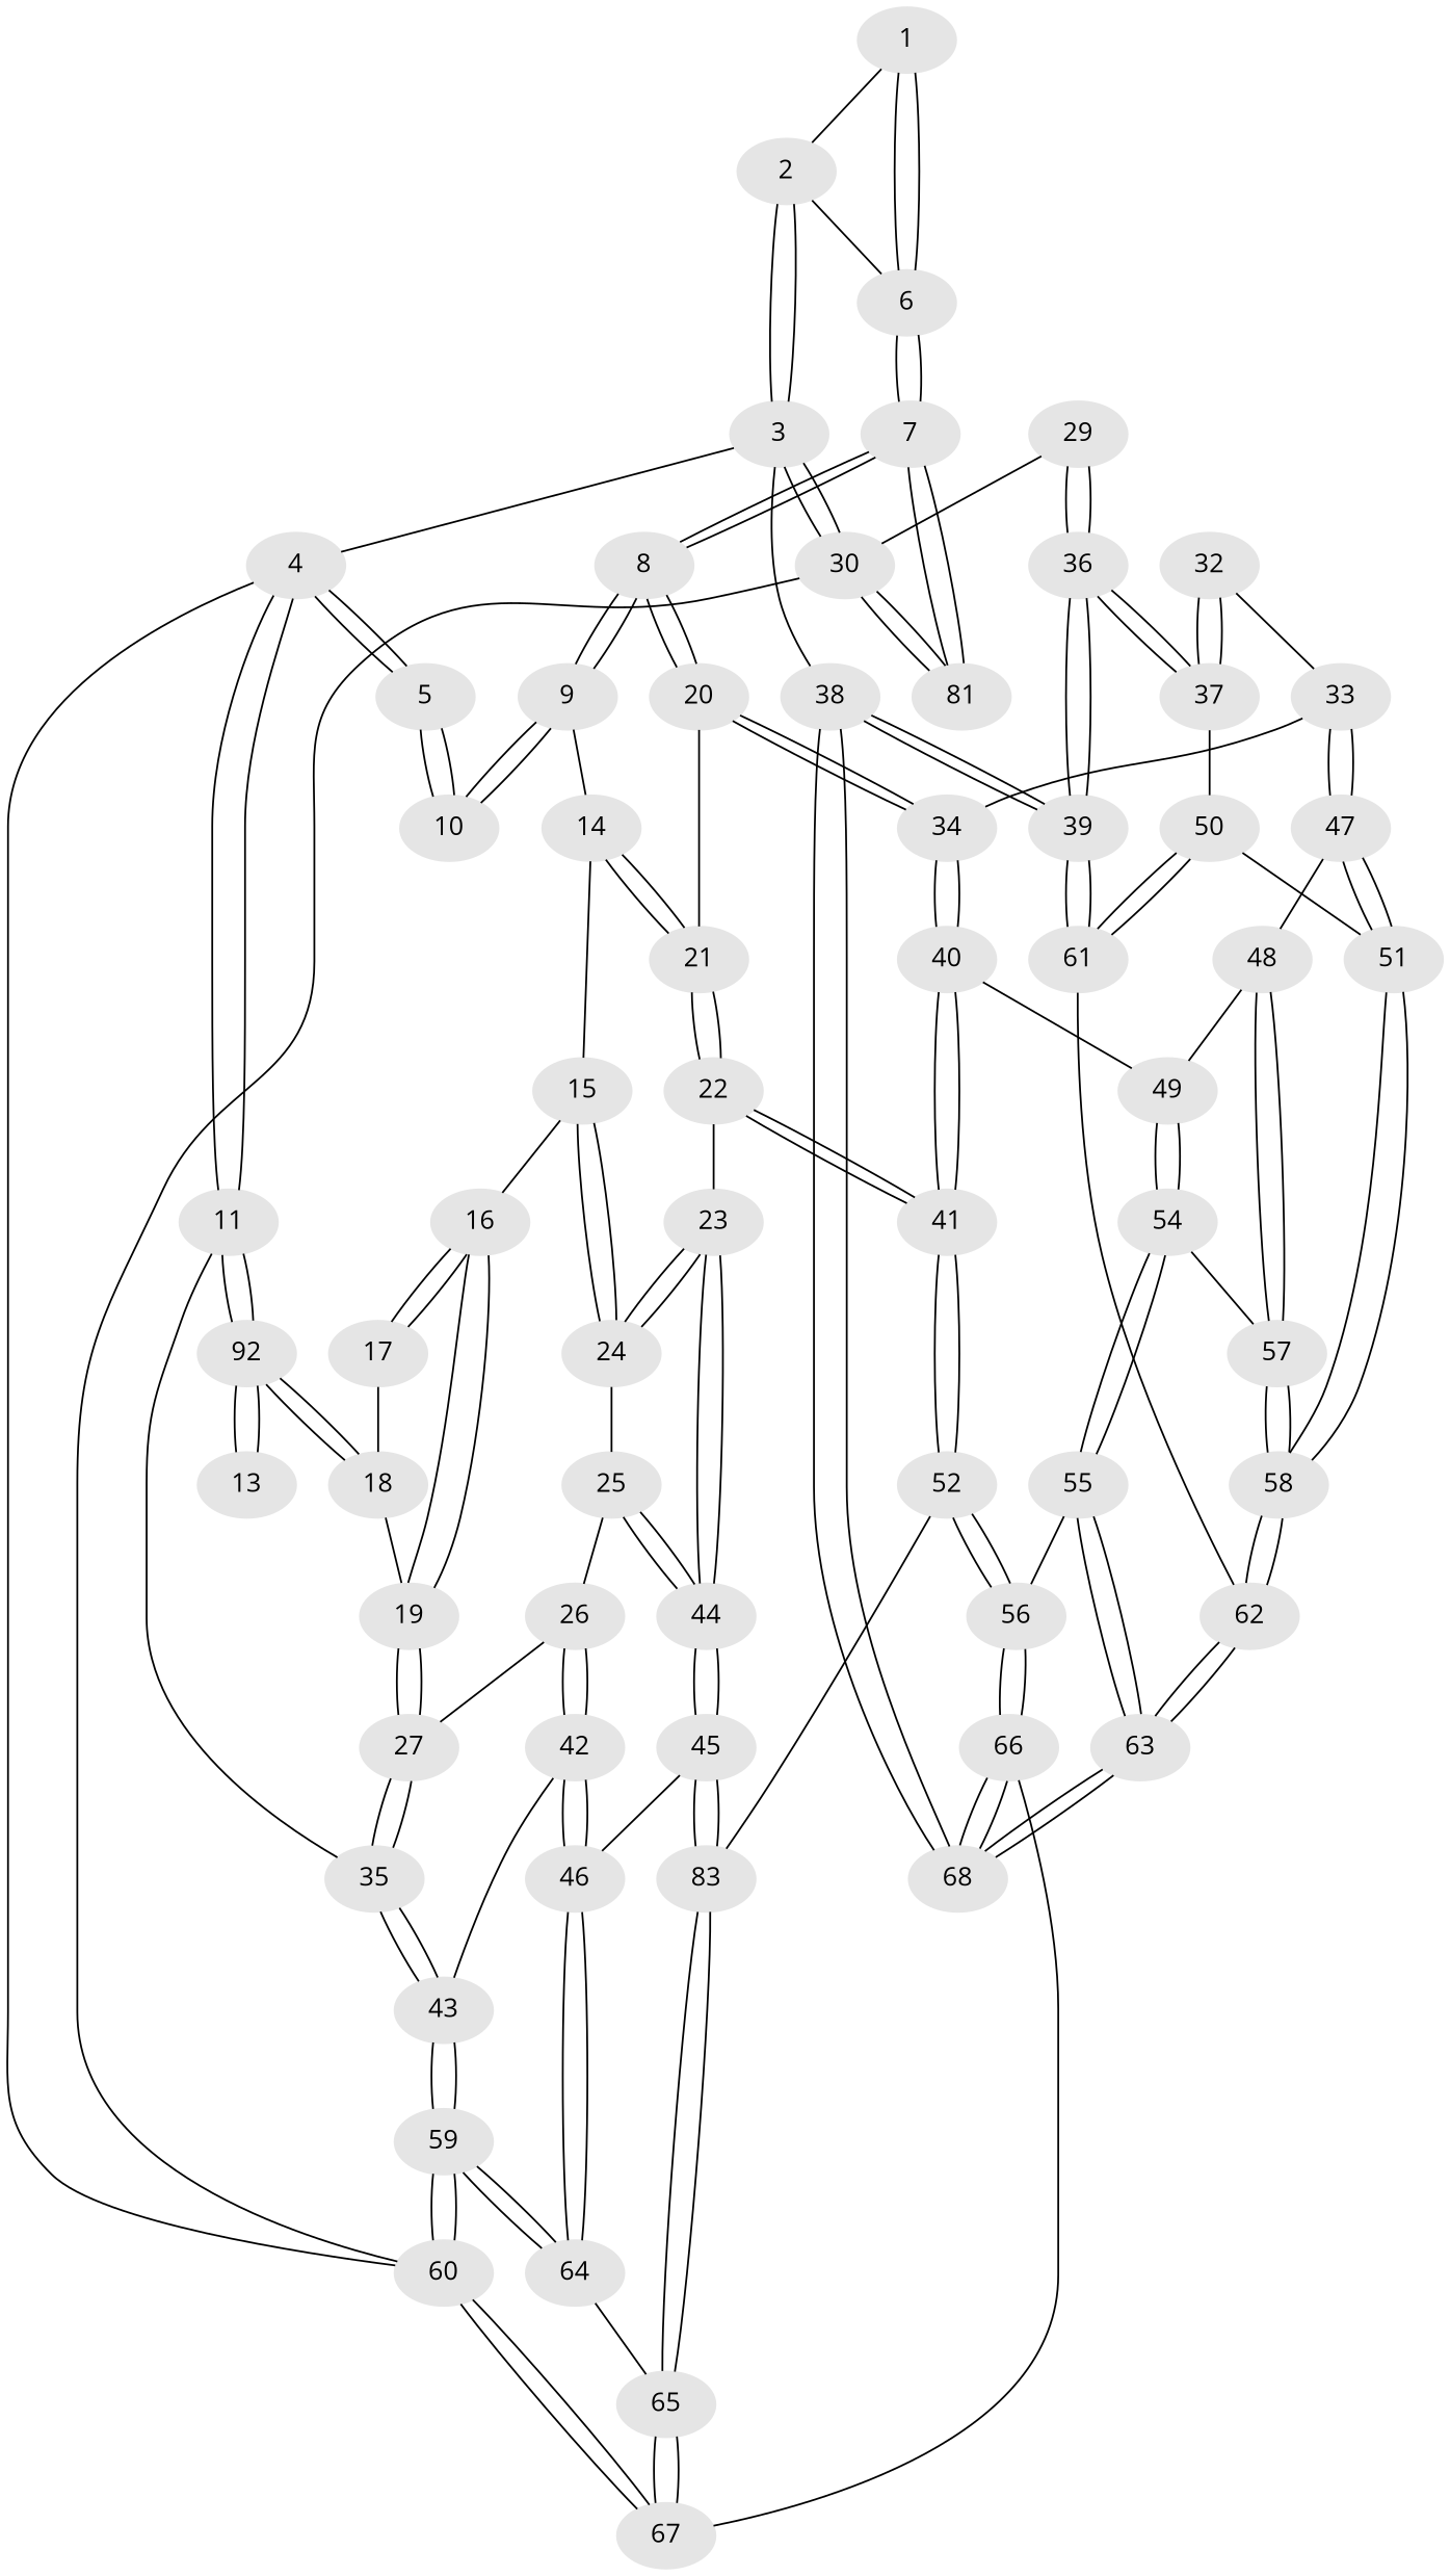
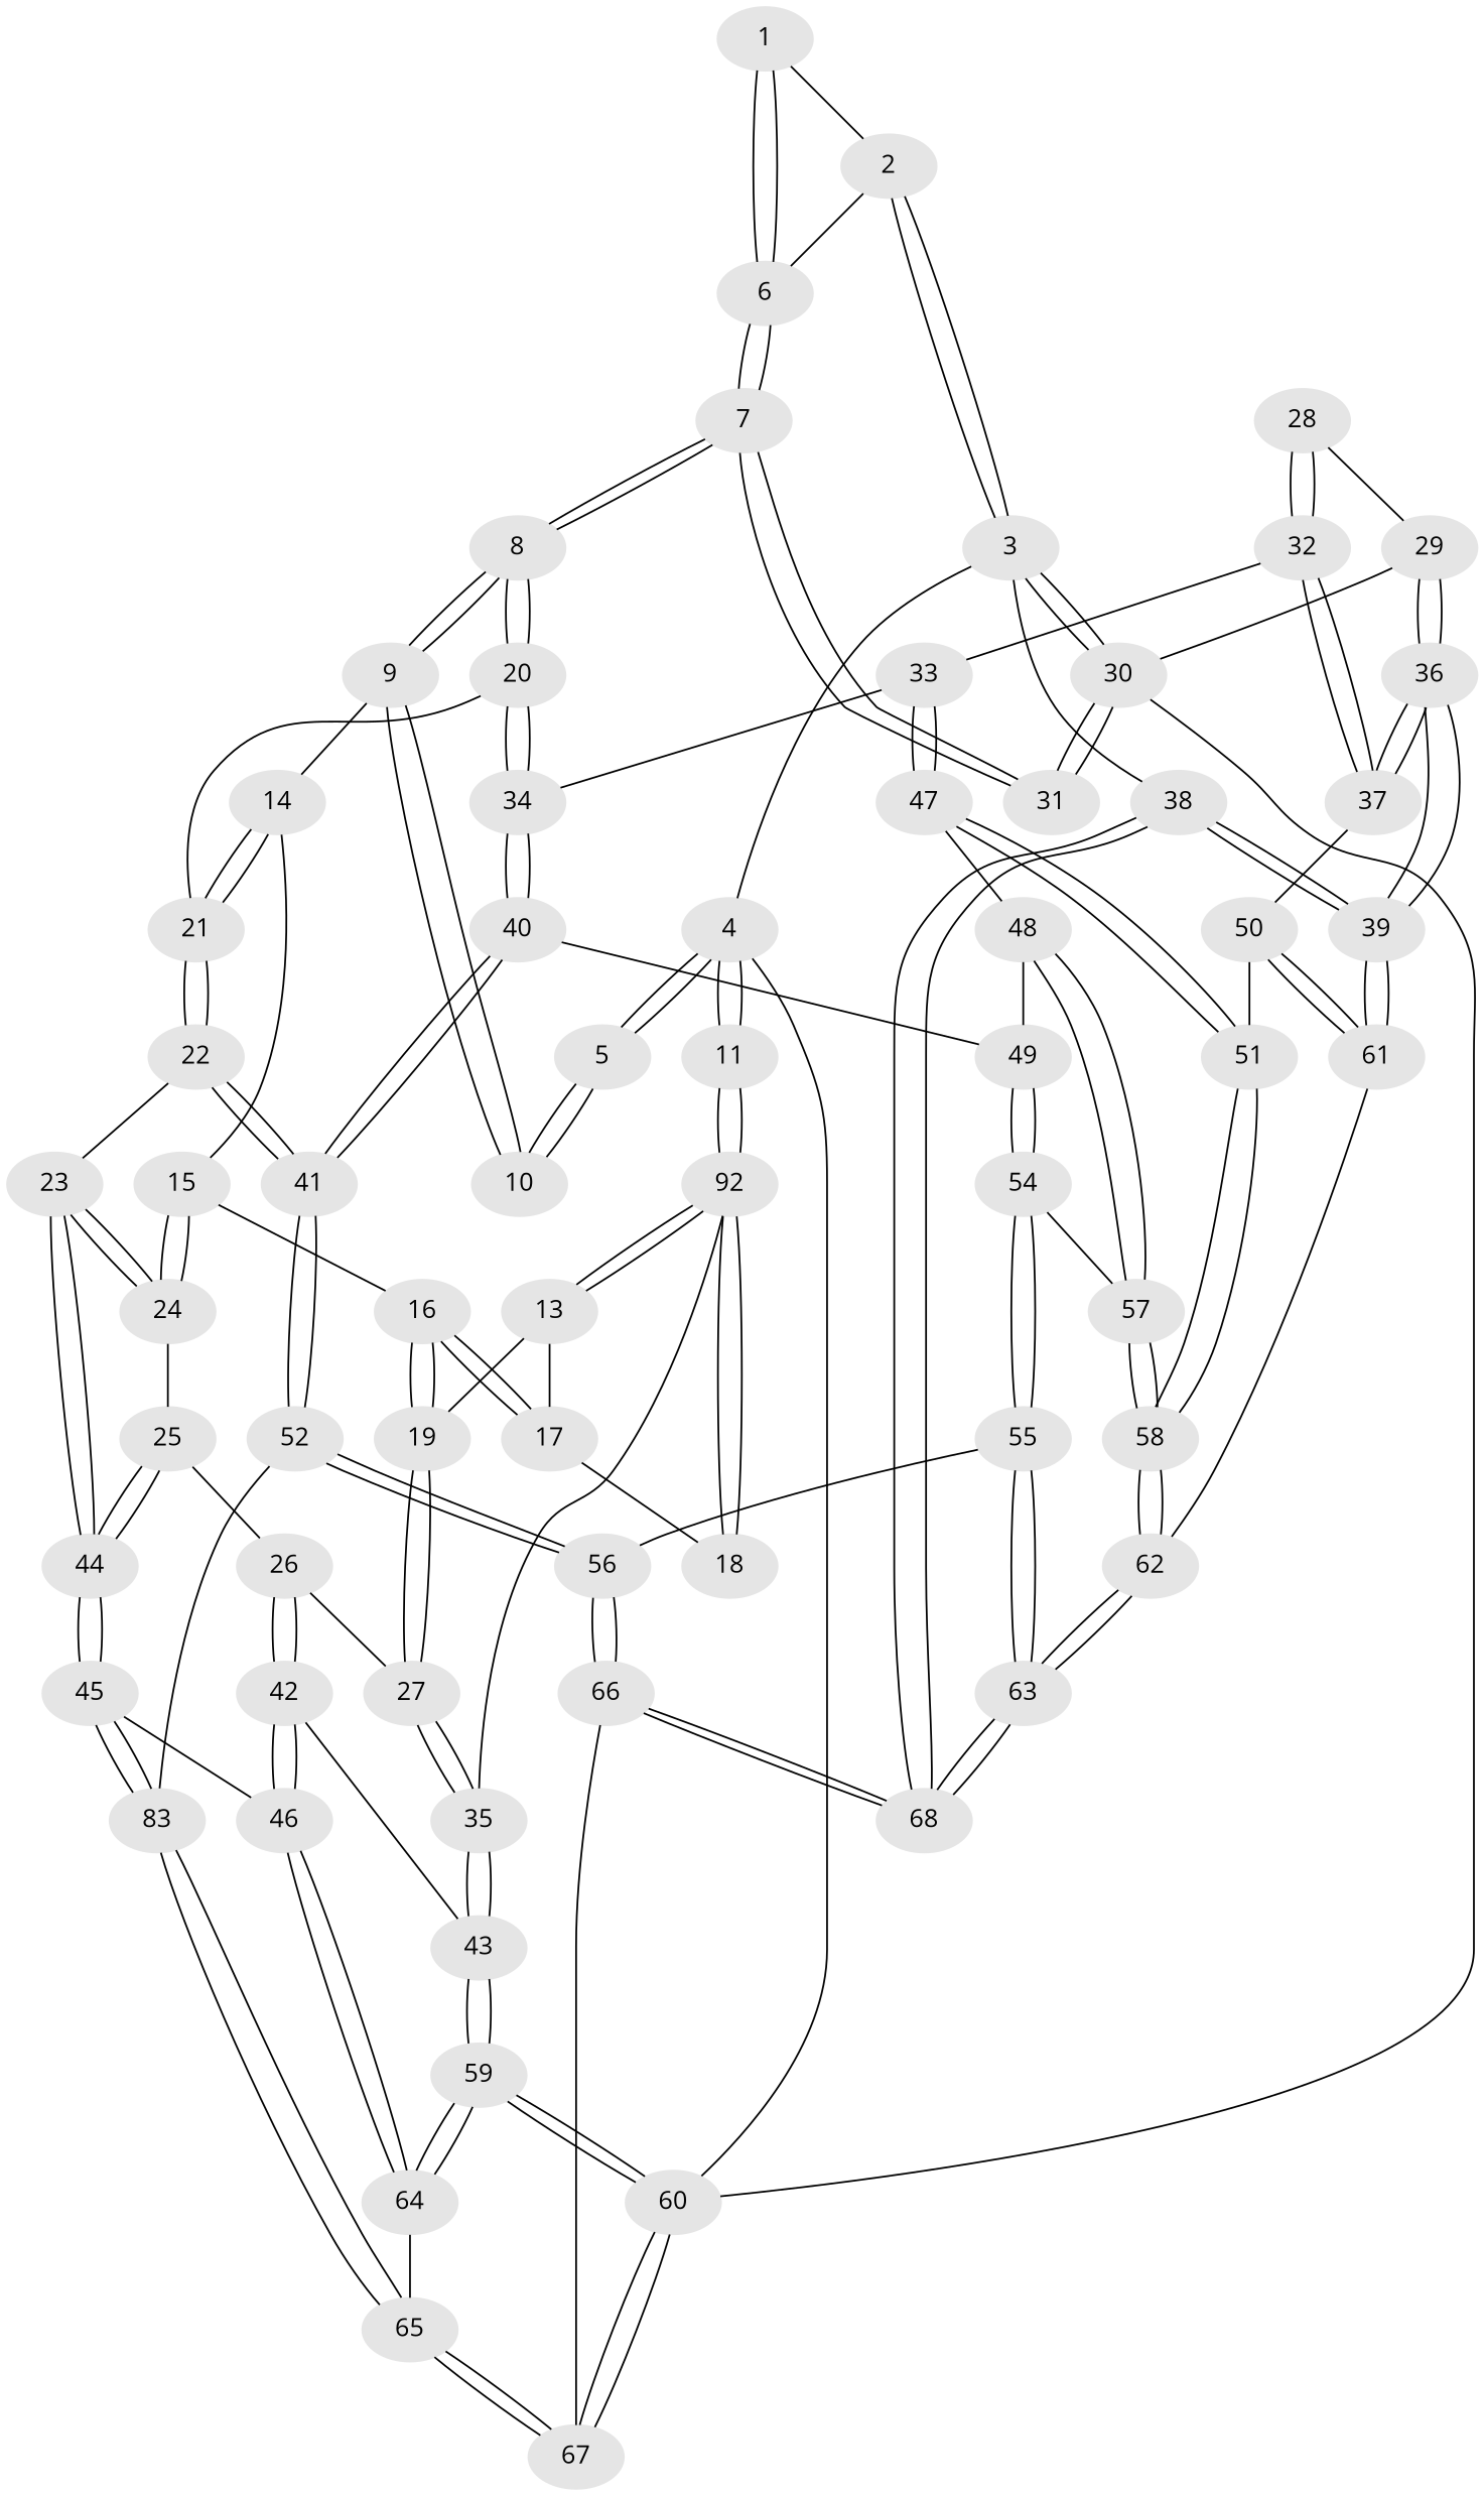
  graph {
    fontname="Open Sans"
    node [color=gray90 fontname="Open Sans" style=filled]
    edge [fontname="Open Sans"]
    1
    2
    6
    3
    7
    4
    30
    38
    5
    11
    60
-   31 [label=81]
+   31
    39
    68
    10
    n16 [label=92]
    35
    67
    8
    9
    20
    14
    21
    34
    15
    13
    18
    43
    17
    19
    16
    24
    22
    25
    27
    40
    23
    41
    44
    52
    45
    26
    42
    46
+   28
    29
    32
    36
    33
    37
    47
    50
    48
    51
    49
    59
    61
    62
    54
    n60 [label=83]
    56
    64
    65
    57
    58
    55
    66
    63
    1 -- 2
    1 -- 6
    1 -- 6
    2 -- 6
    2 -- 3
    2 -- 3
    6 -- 7
    6 -- 7
    3 -- 4
    3 -- 30
    3 -- 30
    3 -- 38
    7 -- 31
    7 -- 31
    7 -- 8
    7 -- 8
    4 -- 5
    4 -- 5
    4 -- 11
    4 -- 11
    4 -- 60
    30 -- 60
    30 -- 31
    30 -- 31
    38 -- 39
    38 -- 39
    38 -- 68
    38 -- 68
    5 -- 10
    5 -- 10
    11 -- n16
    11 -- n16
-   11 -- 35
+   n16 -- 35
    60 -- 67
    60 -- 67
    39 -- 61
    39 -- 61
    n16 -- 13
    n16 -- 13
    n16 -- 18
    n16 -- 18
    35 -- 43
    35 -- 43
    8 -- 9
    8 -- 9
    8 -- 20
    8 -- 20
    9 -- 10
    9 -- 10
    9 -- 14
    20 -- 21
    20 -- 34
    20 -- 34
    14 -- 21
    14 -- 21
    14 -- 15
    21 -- 22
    21 -- 22
    34 -- 40
    34 -- 40
    15 -- 16
    15 -- 24
    15 -- 24
-   18 -- 19
+   13 -- 17
+   13 -- 19
    43 -- 59
    43 -- 59
    17 -- 18
    19 -- 27
    19 -- 27
    16 -- 17
    16 -- 17
    16 -- 19
    16 -- 19
    24 -- 25
    22 -- 23
    22 -- 41
    22 -- 41
    25 -- 44
    25 -- 44
    25 -- 26
    27 -- 35
    27 -- 35
    40 -- 41
    40 -- 41
    40 -- 49
    23 -- 24
    23 -- 24
    23 -- 44
    23 -- 44
    41 -- 52
    41 -- 52
    44 -- 45
    44 -- 45
    52 -- n60
    52 -- 56
    52 -- 56
    45 -- 46
    45 -- n60
    45 -- n60
    26 -- 27
    26 -- 42
    26 -- 42
    42 -- 43
    42 -- 46
    42 -- 46
    46 -- 64
    46 -- 64
+   28 -- 29
+   28 -- 32
+   28 -- 32
    29 -- 30
    29 -- 36
    29 -- 36
    32 -- 33
    32 -- 37
    32 -- 37
    36 -- 39
    36 -- 39
    36 -- 37
    36 -- 37
    33 -- 34
    33 -- 47
    33 -- 47
    37 -- 50
    47 -- 48
    47 -- 51
    47 -- 51
    50 -- 51
    50 -- 61
    50 -- 61
    48 -- 49
    48 -- 57
    48 -- 57
    51 -- 58
    51 -- 58
    49 -- 54
    49 -- 54
    59 -- 60
    59 -- 60
    59 -- 64
    59 -- 64
    61 -- 62
    62 -- 63
    62 -- 63
    54 -- 57
    54 -- 55
    54 -- 55
    n60 -- 65
    n60 -- 65
    56 -- 66
    56 -- 66
    64 -- 65
    65 -- 67
    65 -- 67
    57 -- 58
    57 -- 58
    58 -- 62
    58 -- 62
    55 -- 56
    55 -- 63
    55 -- 63
    66 -- 68
    66 -- 68
    66 -- 67
    63 -- 68
    63 -- 68
  }
